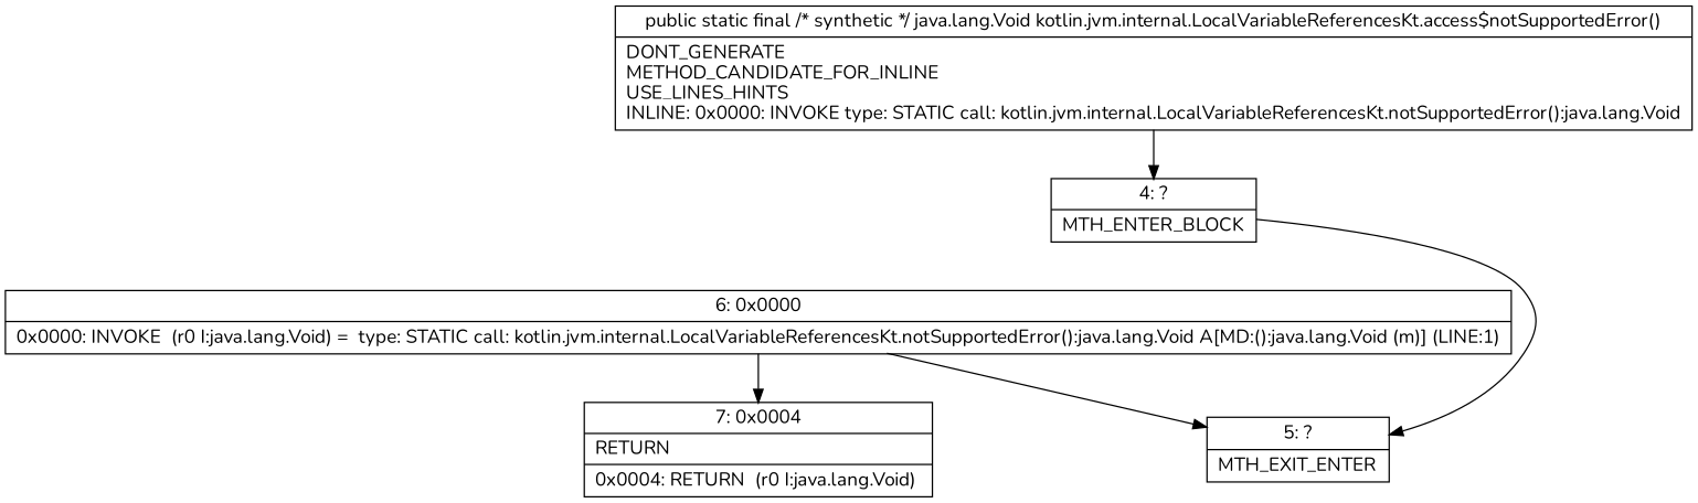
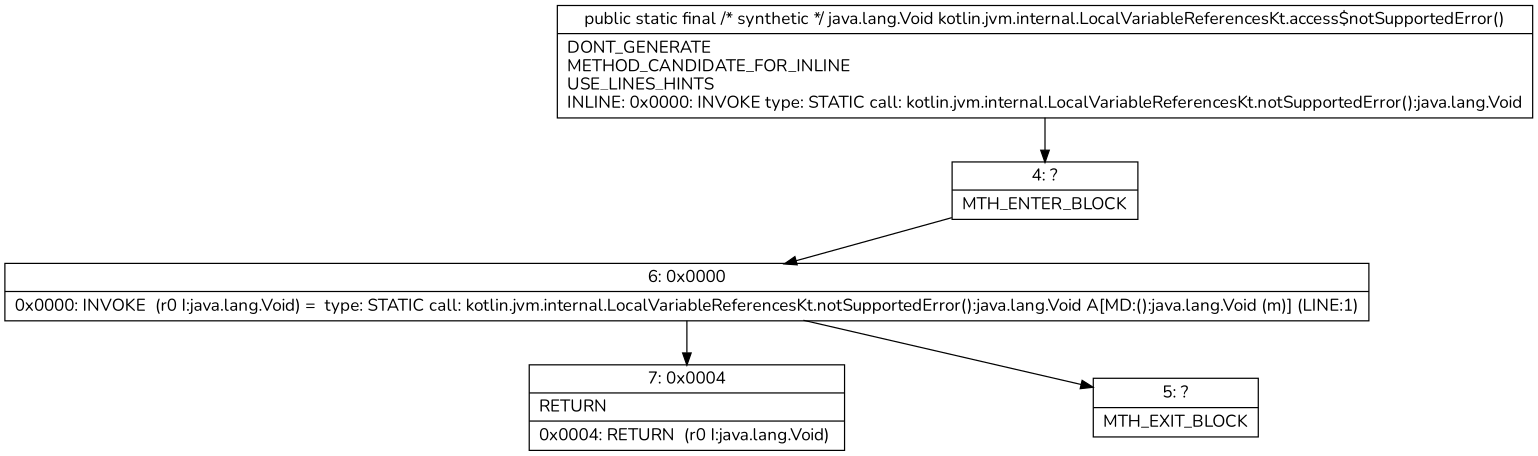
  digraph {
    fontname=Nunito
    node [fontname=Nunito shape=record]
    edge [fontname=Nunito]
    n1 [label="{4\:\ ?|MTH_ENTER_BLOCK\l}"]
    n2 [label="{6\:\ 0x0000|0x0000: INVOKE  (r0 I:java.lang.Void) =  type: STATIC call: kotlin.jvm.internal.LocalVariableReferencesKt.notSupportedError():java.lang.Void A[MD:():java.lang.Void (m)] (LINE:1)\l}"]
    n3 [label="{7\:\ 0x0004|RETURN\l|0x0004: RETURN  (r0 I:java.lang.Void) \l}"]
-   n4 [label="{5\:\ ?|MTH_EXIT_ENTER\l}"]
+   n4 [label="{5\:\ ?|MTH_EXIT_BLOCK\l}"]
    n5 [label="{public static final \/* synthetic *\/ java.lang.Void kotlin.jvm.internal.LocalVariableReferencesKt.access$notSupportedError()  | DONT_GENERATE\lMETHOD_CANDIDATE_FOR_INLINE\lUSE_LINES_HINTS\lINLINE: 0x0000: INVOKE   type: STATIC call: kotlin.jvm.internal.LocalVariableReferencesKt.notSupportedError():java.lang.Void\l}"]
-   n1 -> n4
+   n1 -> n2
    n2 -> n3
    n2 -> n4
    n5 -> n1
  }
